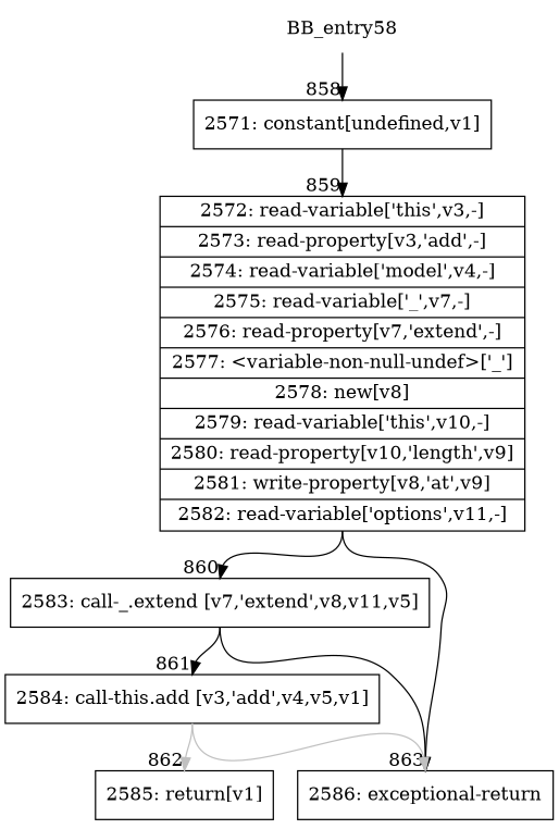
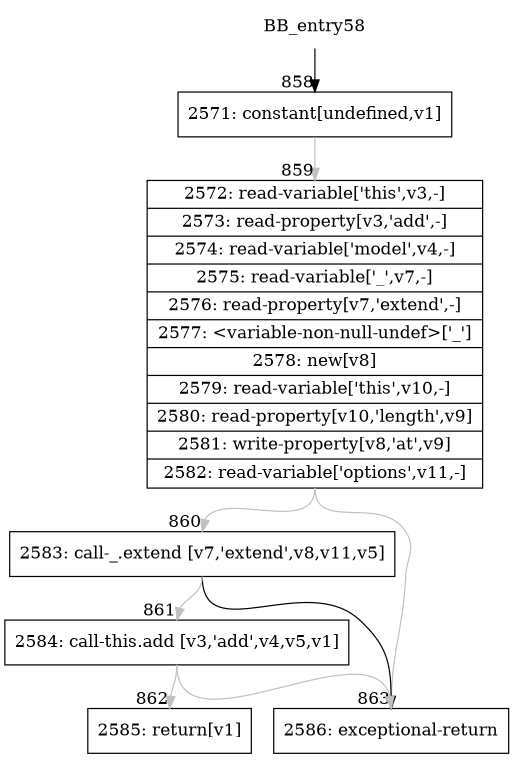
  digraph {
    rankdir=TD
    node [shape=record]
    edge [headport=n tailport=s]
    n1 [label=BB_entry58 shape=none]
    n2 [label="{2571: constant[undefined,v1]}"]
    n3 [label="{2572: read-variable['this',v3,-]|2573: read-property[v3,'add',-]|2574: read-variable['model',v4,-]|2575: read-variable['_',v7,-]|2576: read-property[v7,'extend',-]|2577: \<variable-non-null-undef\>['_']|2578: new[v8]|2579: read-variable['this',v10,-]|2580: read-property[v10,'length',v9]|2581: write-property[v8,'at',v9]|2582: read-variable['options',v11,-]}"]
    n4 [label="{2583: call-_.extend [v7,'extend',v8,v11,v5]}"]
    n5 [label="{2586: exceptional-return}"]
    n6 [label="{2584: call-this.add [v3,'add',v4,v5,v1]}"]
    n7 [label="{2585: return[v1]}"]
    n1 -> n2 [headlabel="    858"]
-   n2 -> n3 [headlabel="      859"]
-   n3 -> n4 [headlabel="      860"]
-   n3 -> n5 [color=black headlabel="      863"]
+   n2 -> n3 [headlabel="      859" color=gray]
+   n3 -> n4 [headlabel="      860" color=gray]
+   n3 -> n5 [color=gray headlabel="      863"]
    n4 -> n5 [color=black]
-   n4 -> n6 [headlabel="      861"]
+   n4 -> n6 [headlabel="      861" color=gray]
    n6 -> n5 [color=gray]
    n6 -> n7 [color=gray headlabel="      862"]
  }
